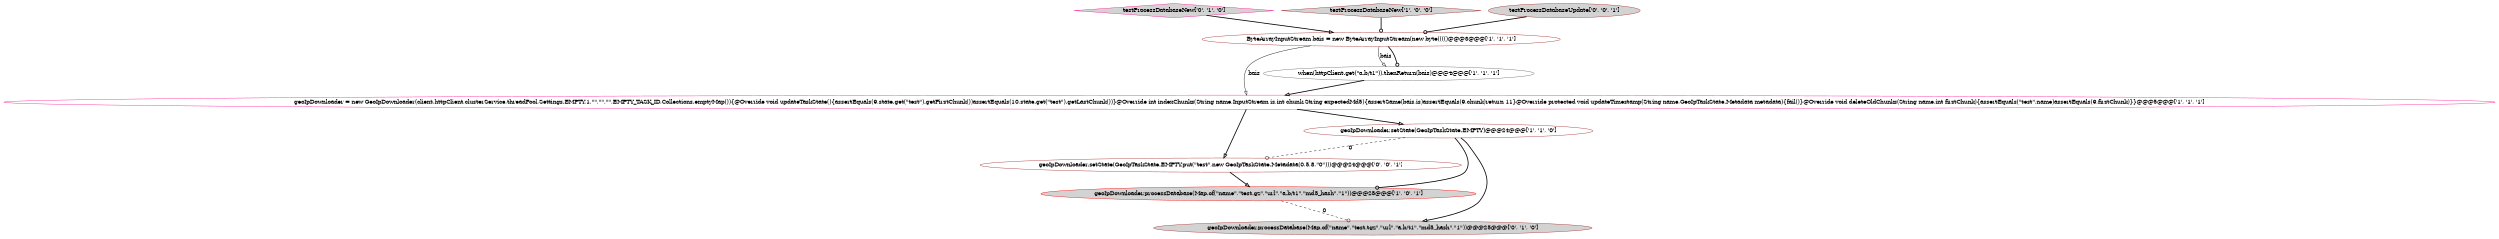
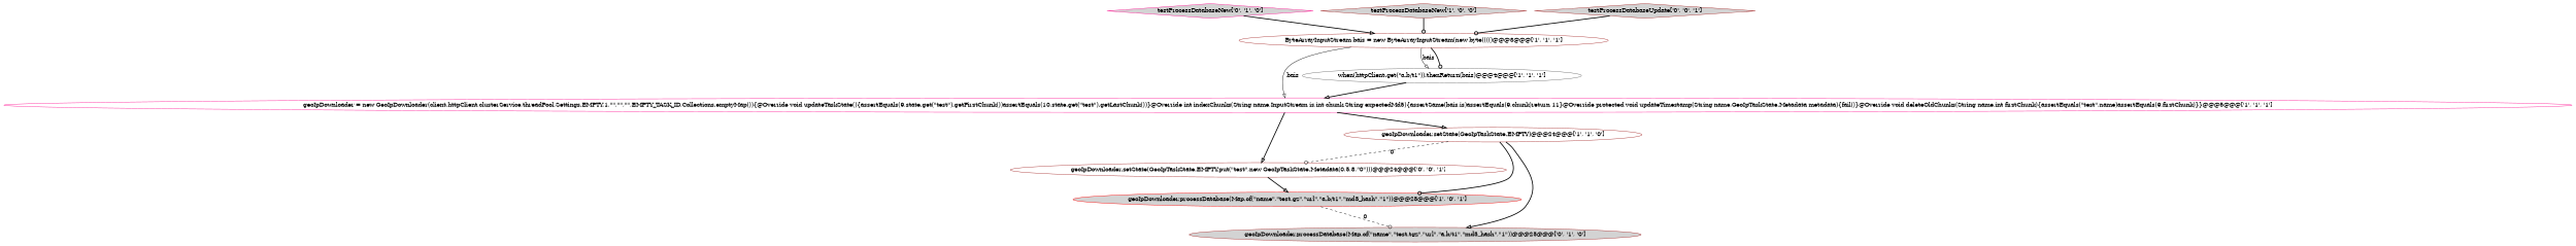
  digraph {
    node [fillcolor=lightgray shape=ellipse style=filled color=brown]
    edge [style=bold arrowhead=onormal]
    n1 [label="geoIpDownloader.processDatabase(Map.of(\"name\",\"test.tgz\",\"url\",\"a.b/t1\",\"md5_hash\",\"1\"))@@@25@@@['0', '1', '0']"]
    n2 [fillcolor=white label="geoIpDownloader = new GeoIpDownloader(client,httpClient,clusterService,threadPool,Settings.EMPTY,1,\"\",\"\",\"\",EMPTY_TASK_ID,Collections.emptyMap()){@Override void updateTaskState(){assertEquals(9,state.get(\"test\").getFirstChunk())assertEquals(10,state.get(\"test\").getLastChunk())}@Override int indexChunks(String name,InputStream is,int chunk,String expectedMd5){assertSame(bais,is)assertEquals(9,chunk)return 11}@Override protected void updateTimestamp(String name,GeoIpTaskState.Metadata metadata){fail()}@Override void deleteOldChunks(String name,int firstChunk){assertEquals(\"test\",name)assertEquals(9,firstChunk)}}@@@5@@@['1', '1', '1']" color=deeppink]
    n3 [fillcolor=white label="geoIpDownloader.setState(GeoIpTaskState.EMPTY)@@@24@@@['1', '1', '0']"]
    n4 [fillcolor=white label="geoIpDownloader.setState(GeoIpTaskState.EMPTY.put(\"test\",new GeoIpTaskState.Metadata(0,5,8,\"0\")))@@@24@@@['0', '0', '1']"]
    n5 [label="testProcessDatabaseNew['0', '1', '0']" shape=diamond color=deeppink]
    n6 [fillcolor=white label="ByteArrayInputStream bais = new ByteArrayInputStream(new byte(((()@@@3@@@['1', '1', '1']"]
    n7 [fillcolor=white label="when(httpClient.get(\"a.b/t1\")).thenReturn(bais)@@@4@@@['1', '1', '1']" color=gray40]
    n8 [label="geoIpDownloader.processDatabase(Map.of(\"name\",\"test.gz\",\"url\",\"a.b/t1\",\"md5_hash\",\"1\"))@@@25@@@['1', '0', '1']" color=red]
    n9 [label="testProcessDatabaseNew['1', '0', '0']" shape=diamond]
-   n10 [label="testProcessDatabaseUpdate['0', '0', '1']"]
+   n10 [label="testProcessDatabaseUpdate['0', '0', '1']" shape=diamond]
    n2 -> n3
    n2 -> n4
    n3 -> n1
    n3 -> n4 [label=0 style=dashed arrowhead=odot]
    n3 -> n8 [arrowhead=odot]
    n4 -> n8
    n5 -> n6
    n6 -> n2 [label=bais style=solid]
    n6 -> n7 [arrowhead=odot]
    n6 -> n7 [label=bais style=solid]
    n7 -> n2
    n8 -> n1 [label=0 style=dashed arrowhead=odot]
    n9 -> n6 [arrowhead=odot]
    n10 -> n6 [arrowhead=odot]
  }
